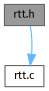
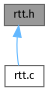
  digraph {
    fontname="Fira Sans"
    node [fontname="Fira Sans" fontsize=10 shape=box style=filled]
    n1 [color=gray40 fillcolor=grey60 fontcolor=black height=0.2 label="rtt.h" width=0.4]
    n2 [color=grey40 fillcolor=white height=0.2 label="rtt.c" width=0.4]
-   n2 -> n1 [color=steelblue1 dir=back fontname="Fira Sans" fontsize=10 labelfontname=FreeSans labelfontsize=10 style=solid]
+   n1 -> n2 [color=steelblue1 dir=back fontname="Fira Sans" fontsize=10 labelfontname=FreeSans labelfontsize=10 style=solid]
  }
